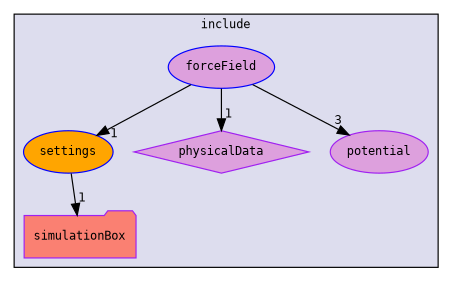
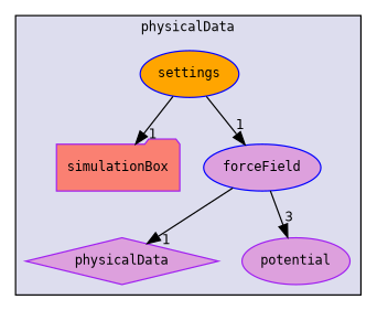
  digraph {
    compound=true
    fontname="DejaVu Sans Mono"
    node [color=purple fillcolor=plum fontname="DejaVu Sans Mono" fontsize=10 shape=ellipse style=filled]
    edge [fontname="DejaVu Sans Mono" headlabel=1 labeldistance=1.5 labelfontname=Helvetica labelfontsize=10]
    n1 [color=blue fillcolor=orange label=settings]
    n2 [fillcolor=salmon label=simulationBox shape=folder]
    n3 [label=physicalData shape=diamond]
    n4 [label=potential]
    n5 [color=blue label=forceField pencolor=black]
    subgraph cluster_1 {
      bgcolor="#ddddee"
      fontsize=10
-     label=include
+     label=physicalData
      pencolor=black
      n1
      n2
      n3
      n4
      n5
    }
    n1 -> n2
-   n5 -> n1
+   n1 -> n5
    n5 -> n3
    n5 -> n4 [headlabel=3]
  }
